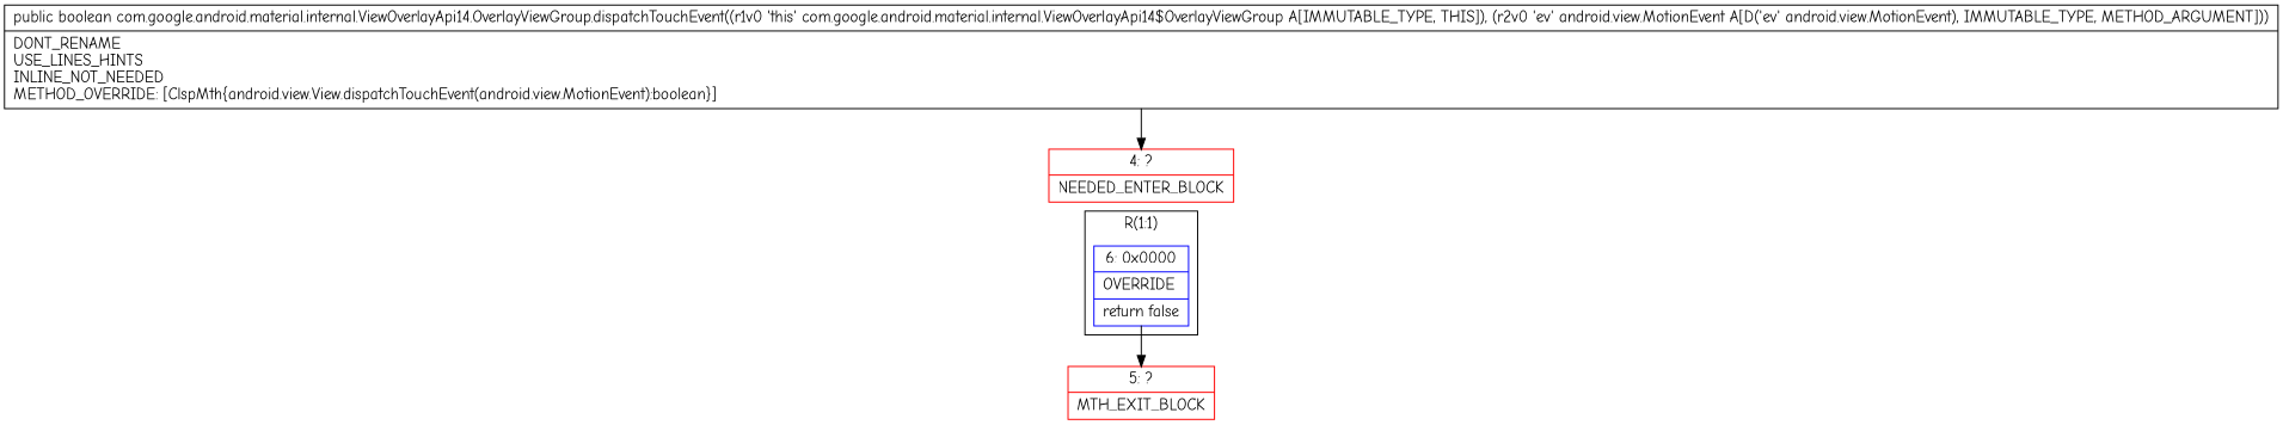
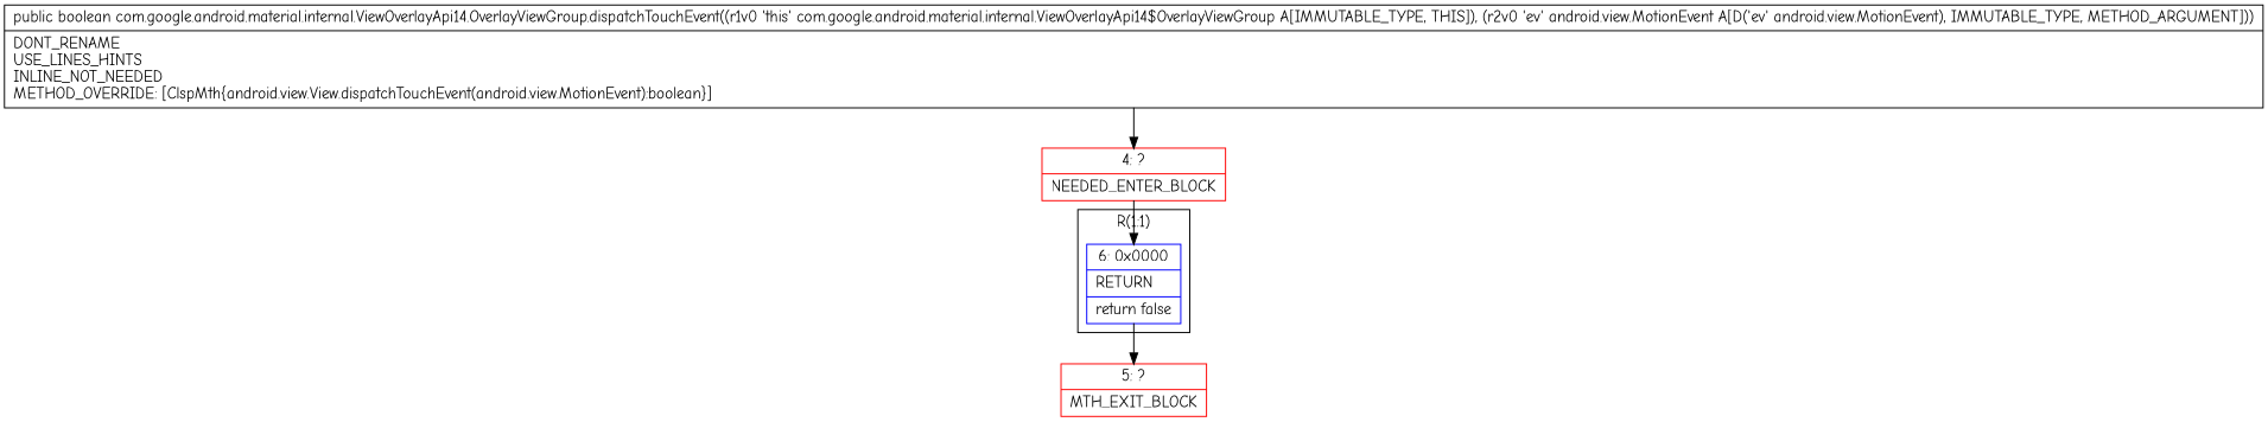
  digraph {
    fontname="Comic Neue"
    node [color=red fontname="Comic Neue" shape=record]
    edge [fontname="Comic Neue"]
-   n1 [color=blue label="{6\:\ 0x0000|OVERRIDE\l|return false\l}"]
+   n1 [color=blue label="{6\:\ 0x0000|RETURN\l|return false\l}"]
    n2 [label="{5\:\ ?|MTH_EXIT_BLOCK\l}"]
    n3 [label="{4\:\ ?|NEEDED_ENTER_BLOCK\l}"]
    n4 [label="{public boolean com.google.android.material.internal.ViewOverlayApi14.OverlayViewGroup.dispatchTouchEvent((r1v0 'this' com.google.android.material.internal.ViewOverlayApi14$OverlayViewGroup A[IMMUTABLE_TYPE, THIS]), (r2v0 'ev' android.view.MotionEvent A[D('ev' android.view.MotionEvent), IMMUTABLE_TYPE, METHOD_ARGUMENT]))  | DONT_RENAME\lUSE_LINES_HINTS\lINLINE_NOT_NEEDED\lMETHOD_OVERRIDE: [ClspMth\{android.view.View.dispatchTouchEvent(android.view.MotionEvent):boolean\}]\l}" color=""]
    subgraph cluster_1 {
      label="R(1:1)"
      n1
    }
    n1 -> n2
+   n3 -> n1
    n4 -> n3
  }
